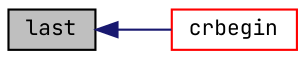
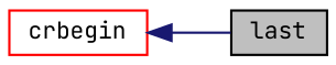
  digraph {
    rankdir=LR
    fontname="JetBrains Mono"
    node [fontname="JetBrains Mono" fontsize=10 shape=record]
    n1 [color=black fillcolor=grey75 fontcolor=black height=0.2 label=last style=filled width=0.4]
    n2 [color=red height=0.2 label=crbegin width=0.4]
-   n1 -> n2 [color=midnightblue dir=back fontname="JetBrains Mono" fontsize=10 labelfontname=FreeSans labelfontsize=10 style=solid]
+   n2 -> n1 [color=midnightblue dir=back fontname="JetBrains Mono" fontsize=10 labelfontname=FreeSans labelfontsize=10 style=solid]
  }
